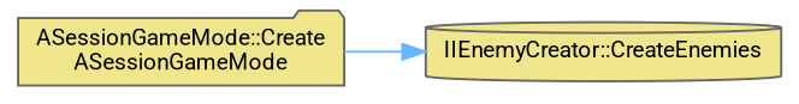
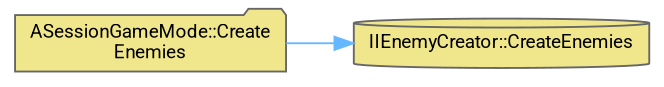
  digraph {
    rankdir=LR
    fontname=Roboto
    node [fillcolor=khaki fontname=Roboto fontsize=10 style=filled]
-   n1 [color=gray40 fontcolor=black height=0.2 label="ASessionGameMode::Create\lASessionGameMode" shape=folder width=0.4]
+   n1 [color=gray40 fontcolor=black height=0.2 label="ASessionGameMode::Create\lEnemies" shape=folder width=0.4]
    n2 [color=grey40 height=0.2 label="IIEnemyCreator::CreateEnemies" shape=cylinder width=0.4]
    n1 -> n2 [color=steelblue1 fontname=Roboto fontsize=10 labelfontname=Helvetica labelfontsize=10 style=solid]
  }
